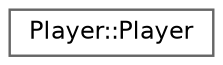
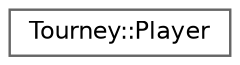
  digraph {
    rankdir=LR
-   n1 [color=grey40 fillcolor=white fontname=Helvetica fontsize=10 height=0.2 label="Player::Player" shape=box style=filled width=0.4]
+   n1 [color=grey40 fillcolor=white fontname=Helvetica fontsize=10 height=0.2 label="Tourney::Player" shape=box style=filled width=0.4]
  }
